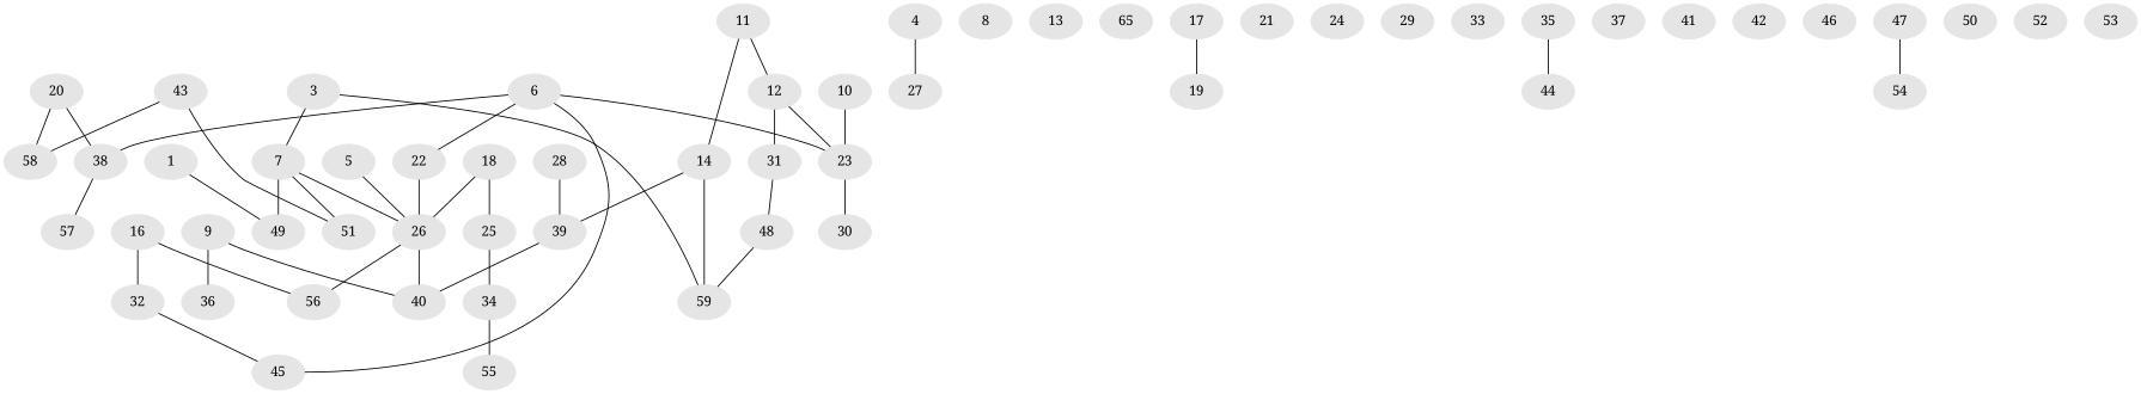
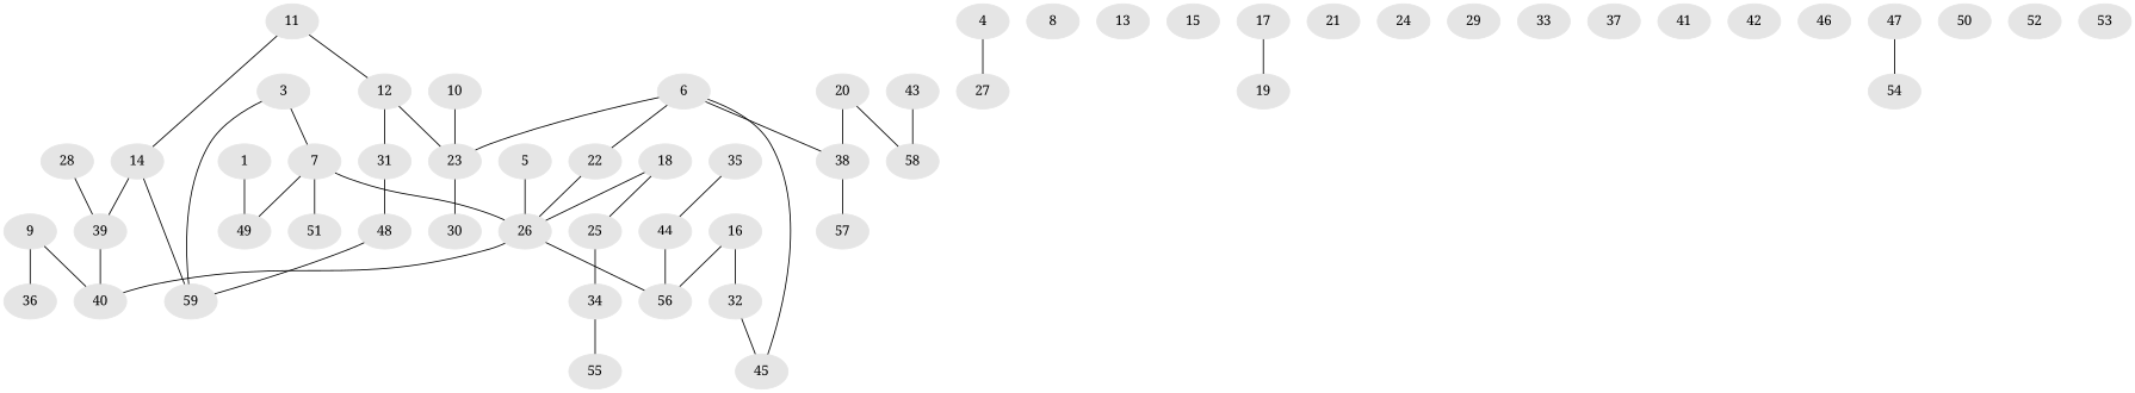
  graph {
    fontname="Noto Serif"
    node [color=gray90 fontname="Noto Serif" style=filled]
    edge [fontname="Noto Serif"]
    1
    49
    3
    7
    59
    26
    51
    4
    27
    5
    40
    56
    6
    22
    23
    45
    38
    30
    8
    9
    36
    10
    11
    12
    14
    31
    39
    48
    13
-   15 [label=65]
+   15
    16
    32
    17
    19
    18
    25
    34
    20
    58
    57
    21
    24
    55
    28
    29
    33
    35
    44
    37
    41
    42
    43
    46
    47
    54
    50
    52
    53
    1 -- 49
    3 -- 7
    3 -- 59
    7 -- 49
    7 -- 26
    7 -- 51
    26 -- 40
    26 -- 56
    4 -- 27
    5 -- 26
    6 -- 22
    6 -- 23
    6 -- 45
    6 -- 38
    22 -- 26
    23 -- 30
    38 -- 57
    9 -- 40
    9 -- 36
    10 -- 23
    11 -- 12
    11 -- 14
    12 -- 23
    12 -- 31
    14 -- 59
    14 -- 39
    31 -- 48
    39 -- 40
    48 -- 59
    16 -- 56
    16 -- 32
    32 -- 45
    17 -- 19
    18 -- 26
    18 -- 25
    25 -- 34
    34 -- 55
    20 -- 38
    20 -- 58
    28 -- 39
    35 -- 44
-   43 -- 51
+   44 -- 56
    43 -- 58
    47 -- 54
  }
